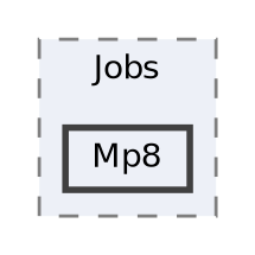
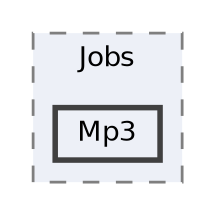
  digraph {
    compound=true
-   n1 [color=grey25 fillcolor="#edf0f7" fontname=Helvetica fontsize=10 height=0.2 label=Mp8 shape=box style="filled,bold" width=0.4]
+   n1 [color=grey25 fillcolor="#edf0f7" fontname=Helvetica fontsize=10 height=0.2 label=Mp3 shape=box style="filled,bold" width=0.4]
    subgraph cluster_1 {
      bgcolor="#edf0f7"
      fontname=Helvetica
      fontsize=10
      label=Jobs
      pencolor=grey50
      style="filled,dashed"
      n1
    }
  }
